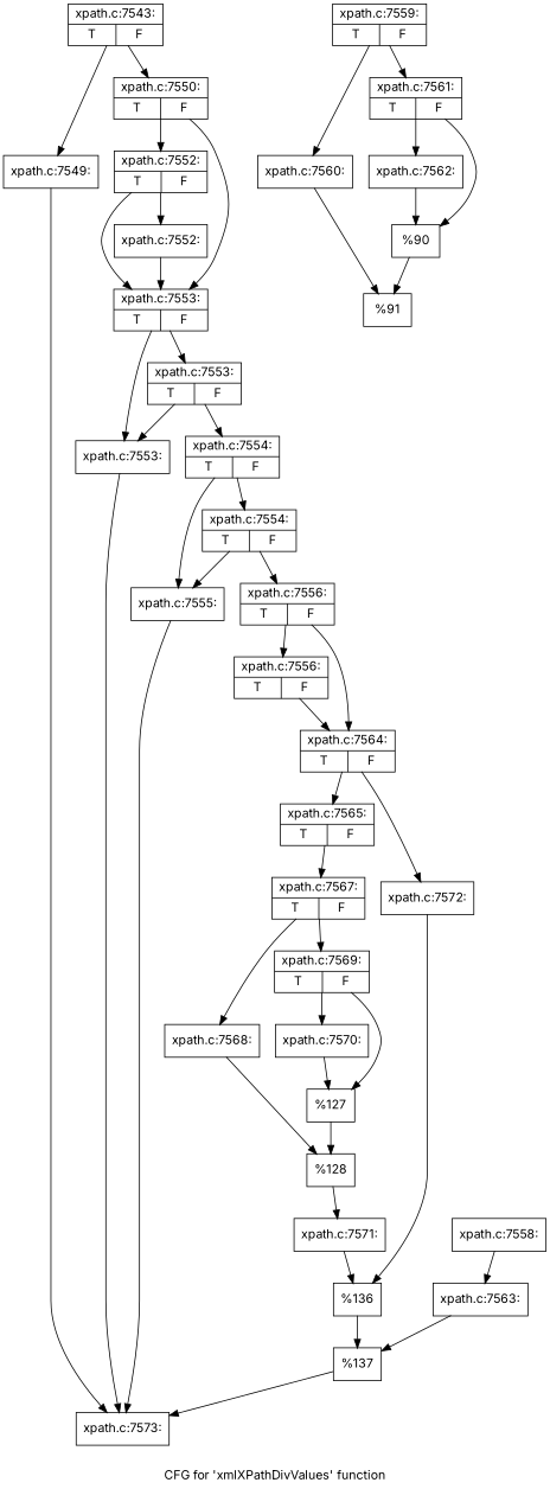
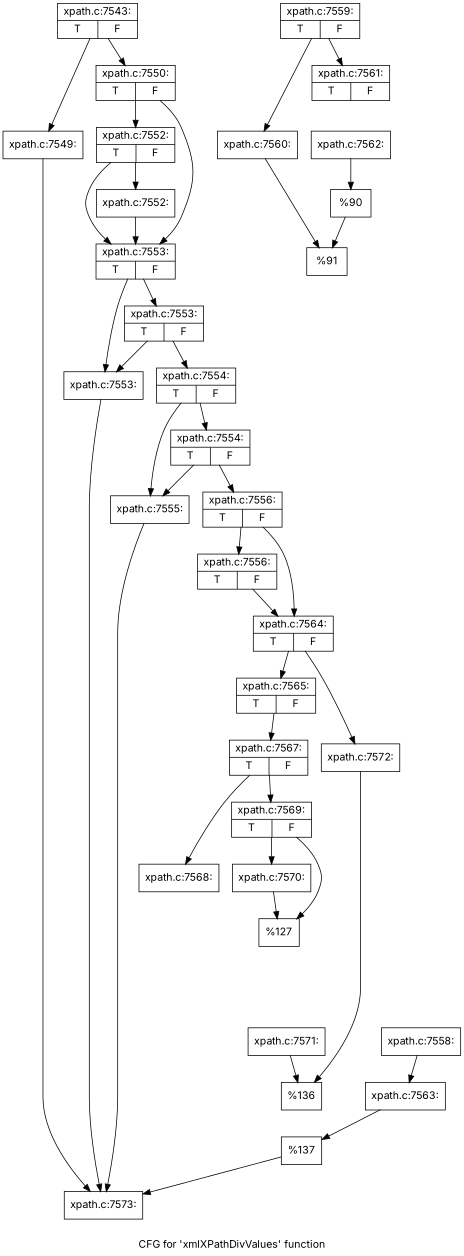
  digraph {
    fontname=Inter
    label="CFG for 'xmlXPathDivValues' function"
    node [fontname=Inter shape=record]
    edge [fontname=Inter]
    n1 [label="{xpath.c:7543:|{<s0>T|<s1>F}}"]
    n2 [label="{xpath.c:7549:}"]
    n3 [label="{xpath.c:7550:|{<s0>T|<s1>F}}"]
    n4 [label="{xpath.c:7573:}"]
    n5 [label="{xpath.c:7552:|{<s0>T|<s1>F}}"]
    n6 [label="{xpath.c:7553:|{<s0>T|<s1>F}}"]
    n7 [label="{xpath.c:7552:}"]
    n8 [label="{xpath.c:7553:}"]
    n9 [label="{xpath.c:7553:|{<s0>T|<s1>F}}"]
    n10 [label="{xpath.c:7554:|{<s0>T|<s1>F}}"]
    n11 [label="{xpath.c:7555:}"]
    n12 [label="{xpath.c:7554:|{<s0>T|<s1>F}}"]
    n13 [label="{xpath.c:7556:|{<s0>T|<s1>F}}"]
    n14 [label="{xpath.c:7556:|{<s0>T|<s1>F}}"]
    n15 [label="{xpath.c:7564:|{<s0>T|<s1>F}}"]
    n16 [label="{xpath.c:7565:|{<s0>T|<s1>F}}"]
    n17 [label="{xpath.c:7572:}"]
    n18 [label="{xpath.c:7567:|{<s0>T|<s1>F}}"]
    n19 [label="{%136}"]
    n20 [label="{xpath.c:7558:}"]
    n21 [label="{xpath.c:7563:}"]
    n22 [label="{xpath.c:7559:|{<s0>T|<s1>F}}"]
    n23 [label="{xpath.c:7560:}"]
    n24 [label="{xpath.c:7561:|{<s0>T|<s1>F}}"]
    n25 [label="{%137}"]
    n26 [label="{%91}"]
    n27 [label="{xpath.c:7562:}"]
    n28 [label="{%90}"]
    n29 [label="{xpath.c:7568:}"]
    n30 [label="{xpath.c:7569:|{<s0>T|<s1>F}}"]
    n31 [label="{xpath.c:7571:}"]
-   n32 [label="{%128}"]
    n33 [label="{xpath.c:7570:}"]
    n34 [label="{%127}"]
    n1 -> n2
    n1 -> n3
    n2 -> n4
    n3 -> n5
    n3 -> n6
    n5 -> n6
    n5 -> n7
    n6 -> n8
    n6 -> n9
    n7 -> n6
    n8 -> n4
    n9 -> n8
    n9 -> n10
    n10 -> n11
    n10 -> n12
    n11 -> n4
    n12 -> n11
    n12 -> n13
    n13 -> n14
    n13 -> n15
    n14 -> n15
    n15 -> n16
    n15 -> n17
    n16 -> n18
    n17 -> n19
    n18 -> n29
    n18 -> n30
-   n19 -> n25
    n20 -> n21
    n21 -> n25
    n22 -> n23
    n22 -> n24
    n23 -> n26
-   n24 -> n27
-   n24 -> n28
    n25 -> n4
    n27 -> n28
    n28 -> n26
-   n29 -> n32
    n30 -> n33
    n30 -> n34
    n31 -> n19
-   n32 -> n31
    n33 -> n34
-   n34 -> n32
  }
